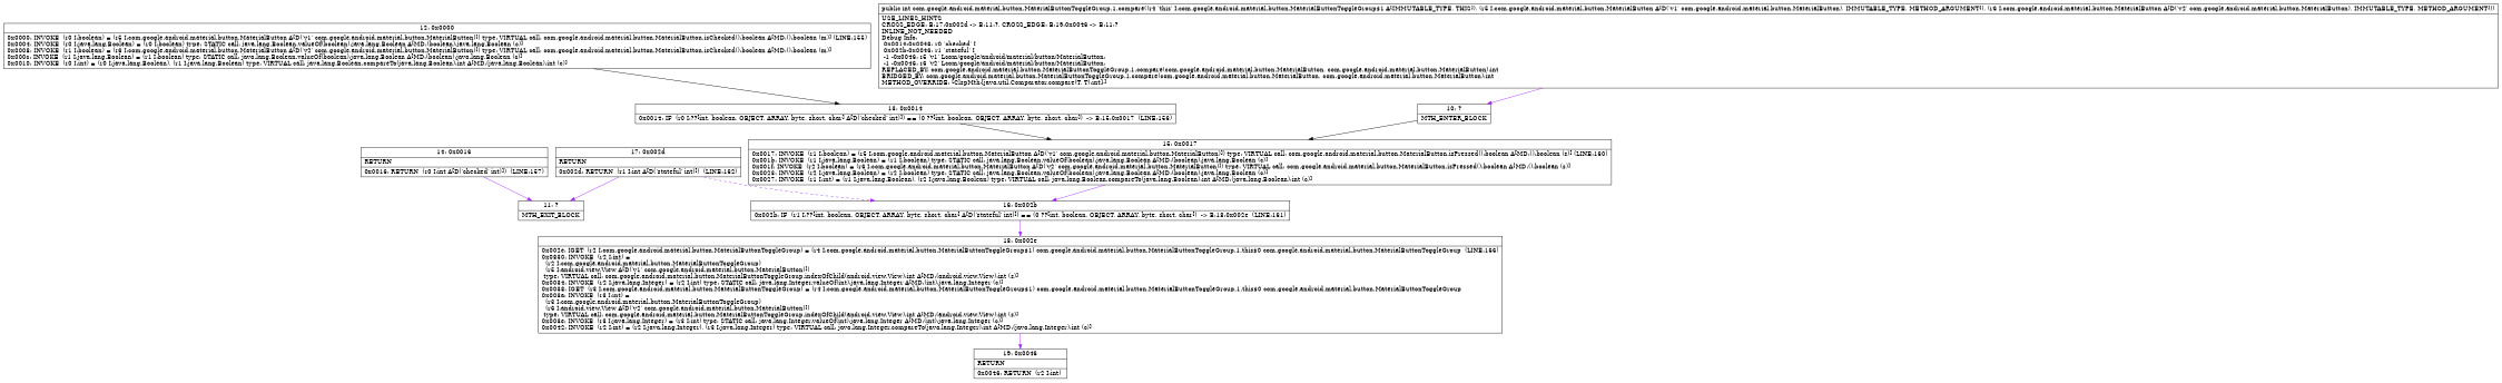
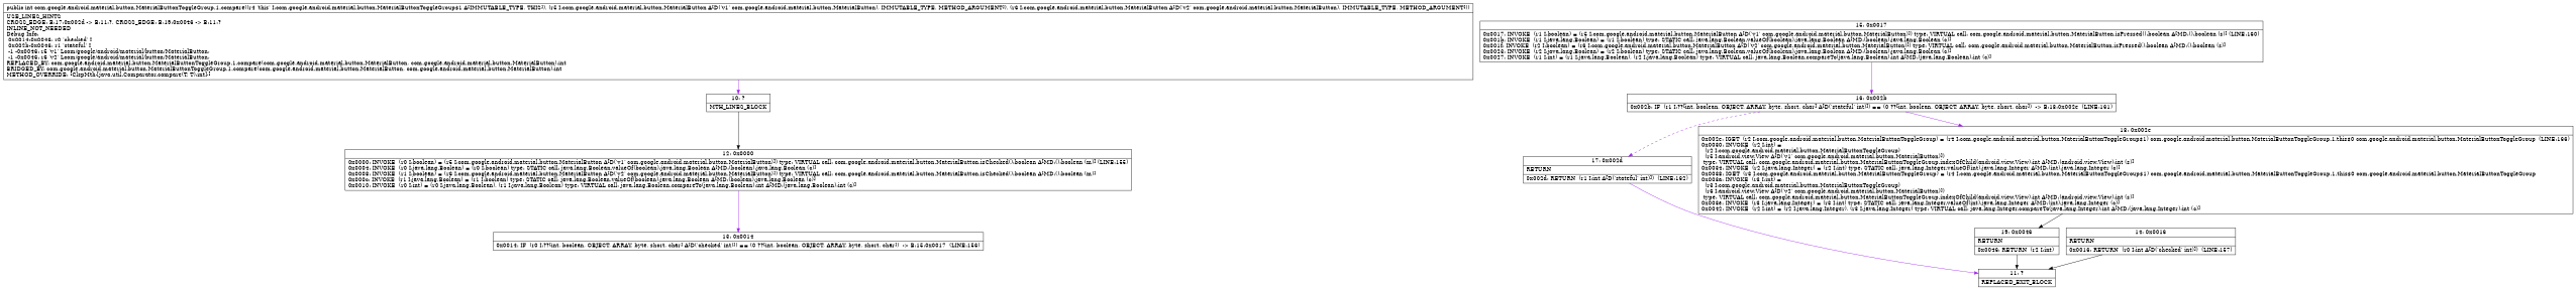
  digraph {
    node [shape=record]
    edge [color=purple]
-   n1 [label="{10\:\ ?|MTH_ENTER_BLOCK\l}"]
+   n1 [label="{10\:\ ?|MTH_LINES_BLOCK\l}"]
    n2 [label="{12\:\ 0x0000|0x0000: INVOKE  (r0 I:boolean) = (r5 I:com.google.android.material.button.MaterialButton A[D('v1' com.google.android.material.button.MaterialButton)]) type: VIRTUAL call: com.google.android.material.button.MaterialButton.isChecked():boolean A[MD:():boolean (m)] (LINE:155)\l0x0004: INVOKE  (r0 I:java.lang.Boolean) = (r0 I:boolean) type: STATIC call: java.lang.Boolean.valueOf(boolean):java.lang.Boolean A[MD:(boolean):java.lang.Boolean (c)]\l0x0008: INVOKE  (r1 I:boolean) = (r6 I:com.google.android.material.button.MaterialButton A[D('v2' com.google.android.material.button.MaterialButton)]) type: VIRTUAL call: com.google.android.material.button.MaterialButton.isChecked():boolean A[MD:():boolean (m)]\l0x000c: INVOKE  (r1 I:java.lang.Boolean) = (r1 I:boolean) type: STATIC call: java.lang.Boolean.valueOf(boolean):java.lang.Boolean A[MD:(boolean):java.lang.Boolean (c)]\l0x0010: INVOKE  (r0 I:int) = (r0 I:java.lang.Boolean), (r1 I:java.lang.Boolean) type: VIRTUAL call: java.lang.Boolean.compareTo(java.lang.Boolean):int A[MD:(java.lang.Boolean):int (c)]\l}"]
    n3 [label="{13\:\ 0x0014|0x0014: IF  (r0 I:??[int, boolean, OBJECT, ARRAY, byte, short, char] A[D('checked' int)]) == (0 ??[int, boolean, OBJECT, ARRAY, byte, short, char])  \-\> B:15:0x0017  (LINE:156)\l}"]
    n4 [label="{15\:\ 0x0017|0x0017: INVOKE  (r1 I:boolean) = (r5 I:com.google.android.material.button.MaterialButton A[D('v1' com.google.android.material.button.MaterialButton)]) type: VIRTUAL call: com.google.android.material.button.MaterialButton.isPressed():boolean A[MD:():boolean (s)] (LINE:160)\l0x001b: INVOKE  (r1 I:java.lang.Boolean) = (r1 I:boolean) type: STATIC call: java.lang.Boolean.valueOf(boolean):java.lang.Boolean A[MD:(boolean):java.lang.Boolean (c)]\l0x001f: INVOKE  (r2 I:boolean) = (r6 I:com.google.android.material.button.MaterialButton A[D('v2' com.google.android.material.button.MaterialButton)]) type: VIRTUAL call: com.google.android.material.button.MaterialButton.isPressed():boolean A[MD:():boolean (s)]\l0x0023: INVOKE  (r2 I:java.lang.Boolean) = (r2 I:boolean) type: STATIC call: java.lang.Boolean.valueOf(boolean):java.lang.Boolean A[MD:(boolean):java.lang.Boolean (c)]\l0x0027: INVOKE  (r1 I:int) = (r1 I:java.lang.Boolean), (r2 I:java.lang.Boolean) type: VIRTUAL call: java.lang.Boolean.compareTo(java.lang.Boolean):int A[MD:(java.lang.Boolean):int (c)]\l}"]
    n5 [label="{14\:\ 0x0016|RETURN\l|0x0016: RETURN  (r0 I:int A[D('checked' int)])  (LINE:157)\l}"]
-   n6 [label="{11\:\ ?|MTH_EXIT_BLOCK\l}"]
+   n6 [label="{11\:\ ?|REPLACED_EXIT_BLOCK\l}"]
    n7 [label="{16\:\ 0x002b|0x002b: IF  (r1 I:??[int, boolean, OBJECT, ARRAY, byte, short, char] A[D('stateful' int)]) == (0 ??[int, boolean, OBJECT, ARRAY, byte, short, char])  \-\> B:18:0x002e  (LINE:161)\l}"]
    n8 [label="{17\:\ 0x002d|RETURN\l|0x002d: RETURN  (r1 I:int A[D('stateful' int)])  (LINE:162)\l}"]
-   n9 [label="{18\:\ 0x002e|0x002e: IGET  (r2 I:com.google.android.material.button.MaterialButtonToggleGroup) = (r4 I:com.google.android.material.button.MaterialButtonToggleGroup$1) com.google.android.material.button.MaterialButtonToggleGroup.1.this$0 com.google.android.material.button.MaterialButtonToggleGroup  (LINE:166)\l0x0830: INVOKE  (r2 I:int) = \l  (r2 I:com.google.android.material.button.MaterialButtonToggleGroup)\l  (r5 I:android.view.View A[D('v1' com.google.android.material.button.MaterialButton)])\l type: VIRTUAL call: com.google.android.material.button.MaterialButtonToggleGroup.indexOfChild(android.view.View):int A[MD:(android.view.View):int (s)]\l0x0034: INVOKE  (r2 I:java.lang.Integer) = (r2 I:int) type: STATIC call: java.lang.Integer.valueOf(int):java.lang.Integer A[MD:(int):java.lang.Integer (c)]\l0x0038: IGET  (r3 I:com.google.android.material.button.MaterialButtonToggleGroup) = (r4 I:com.google.android.material.button.MaterialButtonToggleGroup$1) com.google.android.material.button.MaterialButtonToggleGroup.1.this$0 com.google.android.material.button.MaterialButtonToggleGroup \l0x003a: INVOKE  (r3 I:int) = \l  (r3 I:com.google.android.material.button.MaterialButtonToggleGroup)\l  (r6 I:android.view.View A[D('v2' com.google.android.material.button.MaterialButton)])\l type: VIRTUAL call: com.google.android.material.button.MaterialButtonToggleGroup.indexOfChild(android.view.View):int A[MD:(android.view.View):int (s)]\l0x003e: INVOKE  (r3 I:java.lang.Integer) = (r3 I:int) type: STATIC call: java.lang.Integer.valueOf(int):java.lang.Integer A[MD:(int):java.lang.Integer (c)]\l0x0042: INVOKE  (r2 I:int) = (r2 I:java.lang.Integer), (r3 I:java.lang.Integer) type: VIRTUAL call: java.lang.Integer.compareTo(java.lang.Integer):int A[MD:(java.lang.Integer):int (c)]\l}"]
+   n9 [label="{18\:\ 0x002e|0x002e: IGET  (r2 I:com.google.android.material.button.MaterialButtonToggleGroup) = (r4 I:com.google.android.material.button.MaterialButtonToggleGroup$1) com.google.android.material.button.MaterialButtonToggleGroup.1.this$0 com.google.android.material.button.MaterialButtonToggleGroup  (LINE:166)\l0x0030: INVOKE  (r2 I:int) = \l  (r2 I:com.google.android.material.button.MaterialButtonToggleGroup)\l  (r5 I:android.view.View A[D('v1' com.google.android.material.button.MaterialButton)])\l type: VIRTUAL call: com.google.android.material.button.MaterialButtonToggleGroup.indexOfChild(android.view.View):int A[MD:(android.view.View):int (s)]\l0x0034: INVOKE  (r2 I:java.lang.Integer) = (r2 I:int) type: STATIC call: java.lang.Integer.valueOf(int):java.lang.Integer A[MD:(int):java.lang.Integer (c)]\l0x0038: IGET  (r3 I:com.google.android.material.button.MaterialButtonToggleGroup) = (r4 I:com.google.android.material.button.MaterialButtonToggleGroup$1) com.google.android.material.button.MaterialButtonToggleGroup.1.this$0 com.google.android.material.button.MaterialButtonToggleGroup \l0x003a: INVOKE  (r3 I:int) = \l  (r3 I:com.google.android.material.button.MaterialButtonToggleGroup)\l  (r6 I:android.view.View A[D('v2' com.google.android.material.button.MaterialButton)])\l type: VIRTUAL call: com.google.android.material.button.MaterialButtonToggleGroup.indexOfChild(android.view.View):int A[MD:(android.view.View):int (s)]\l0x003e: INVOKE  (r3 I:java.lang.Integer) = (r3 I:int) type: STATIC call: java.lang.Integer.valueOf(int):java.lang.Integer A[MD:(int):java.lang.Integer (c)]\l0x0042: INVOKE  (r2 I:int) = (r2 I:java.lang.Integer), (r3 I:java.lang.Integer) type: VIRTUAL call: java.lang.Integer.compareTo(java.lang.Integer):int A[MD:(java.lang.Integer):int (c)]\l}"]
    n10 [label="{19\:\ 0x0046|RETURN\l|0x0046: RETURN  (r2 I:int) \l}"]
    n11 [label="{public int com.google.android.material.button.MaterialButtonToggleGroup.1.compare((r4 'this' I:com.google.android.material.button.MaterialButtonToggleGroup$1 A[IMMUTABLE_TYPE, THIS]), (r5 I:com.google.android.material.button.MaterialButton A[D('v1' com.google.android.material.button.MaterialButton), IMMUTABLE_TYPE, METHOD_ARGUMENT]), (r6 I:com.google.android.material.button.MaterialButton A[D('v2' com.google.android.material.button.MaterialButton), IMMUTABLE_TYPE, METHOD_ARGUMENT]))  | USE_LINES_HINTS\lCROSS_EDGE: B:17:0x002d \-\> B:11:?, CROSS_EDGE: B:19:0x0046 \-\> B:11:?\lINLINE_NOT_NEEDED\lDebug Info:\l  0x0014\-0x0046: r0 'checked' I\l  0x002b\-0x0046: r1 'stateful' I\l  \-1 \-0x0046: r5 'v1' Lcom\/google\/android\/material\/button\/MaterialButton;\l  \-1 \-0x0046: r6 'v2' Lcom\/google\/android\/material\/button\/MaterialButton;\lREPLACED_BY: com.google.android.material.button.MaterialButtonToggleGroup.1.compare(com.google.android.material.button.MaterialButton, com.google.android.material.button.MaterialButton):int\lBRIDGED_BY: com.google.android.material.button.MaterialButtonToggleGroup.1.compare(com.google.android.material.button.MaterialButton, com.google.android.material.button.MaterialButton):int\lMETHOD_OVERRIDE: [ClspMth\{java.util.Comparator.compare(T, T):int\}]\l}"]
-   n1 -> n4 [color=black]
-   n2 -> n3 [color=black]
-   n3 -> n4 [color=black]
+   n1 -> n2 [color=black]
+   n2 -> n3
    n4 -> n7
-   n5 -> n6
-   n8 -> n7 [style=dashed]
+   n5 -> n6 [color=black]
+   n7 -> n8 [style=dashed]
    n7 -> n9
    n8 -> n6
-   n9 -> n10
+   n9 -> n10 [color=black]
+   n10 -> n6 [color=black]
    n11 -> n1
  }
